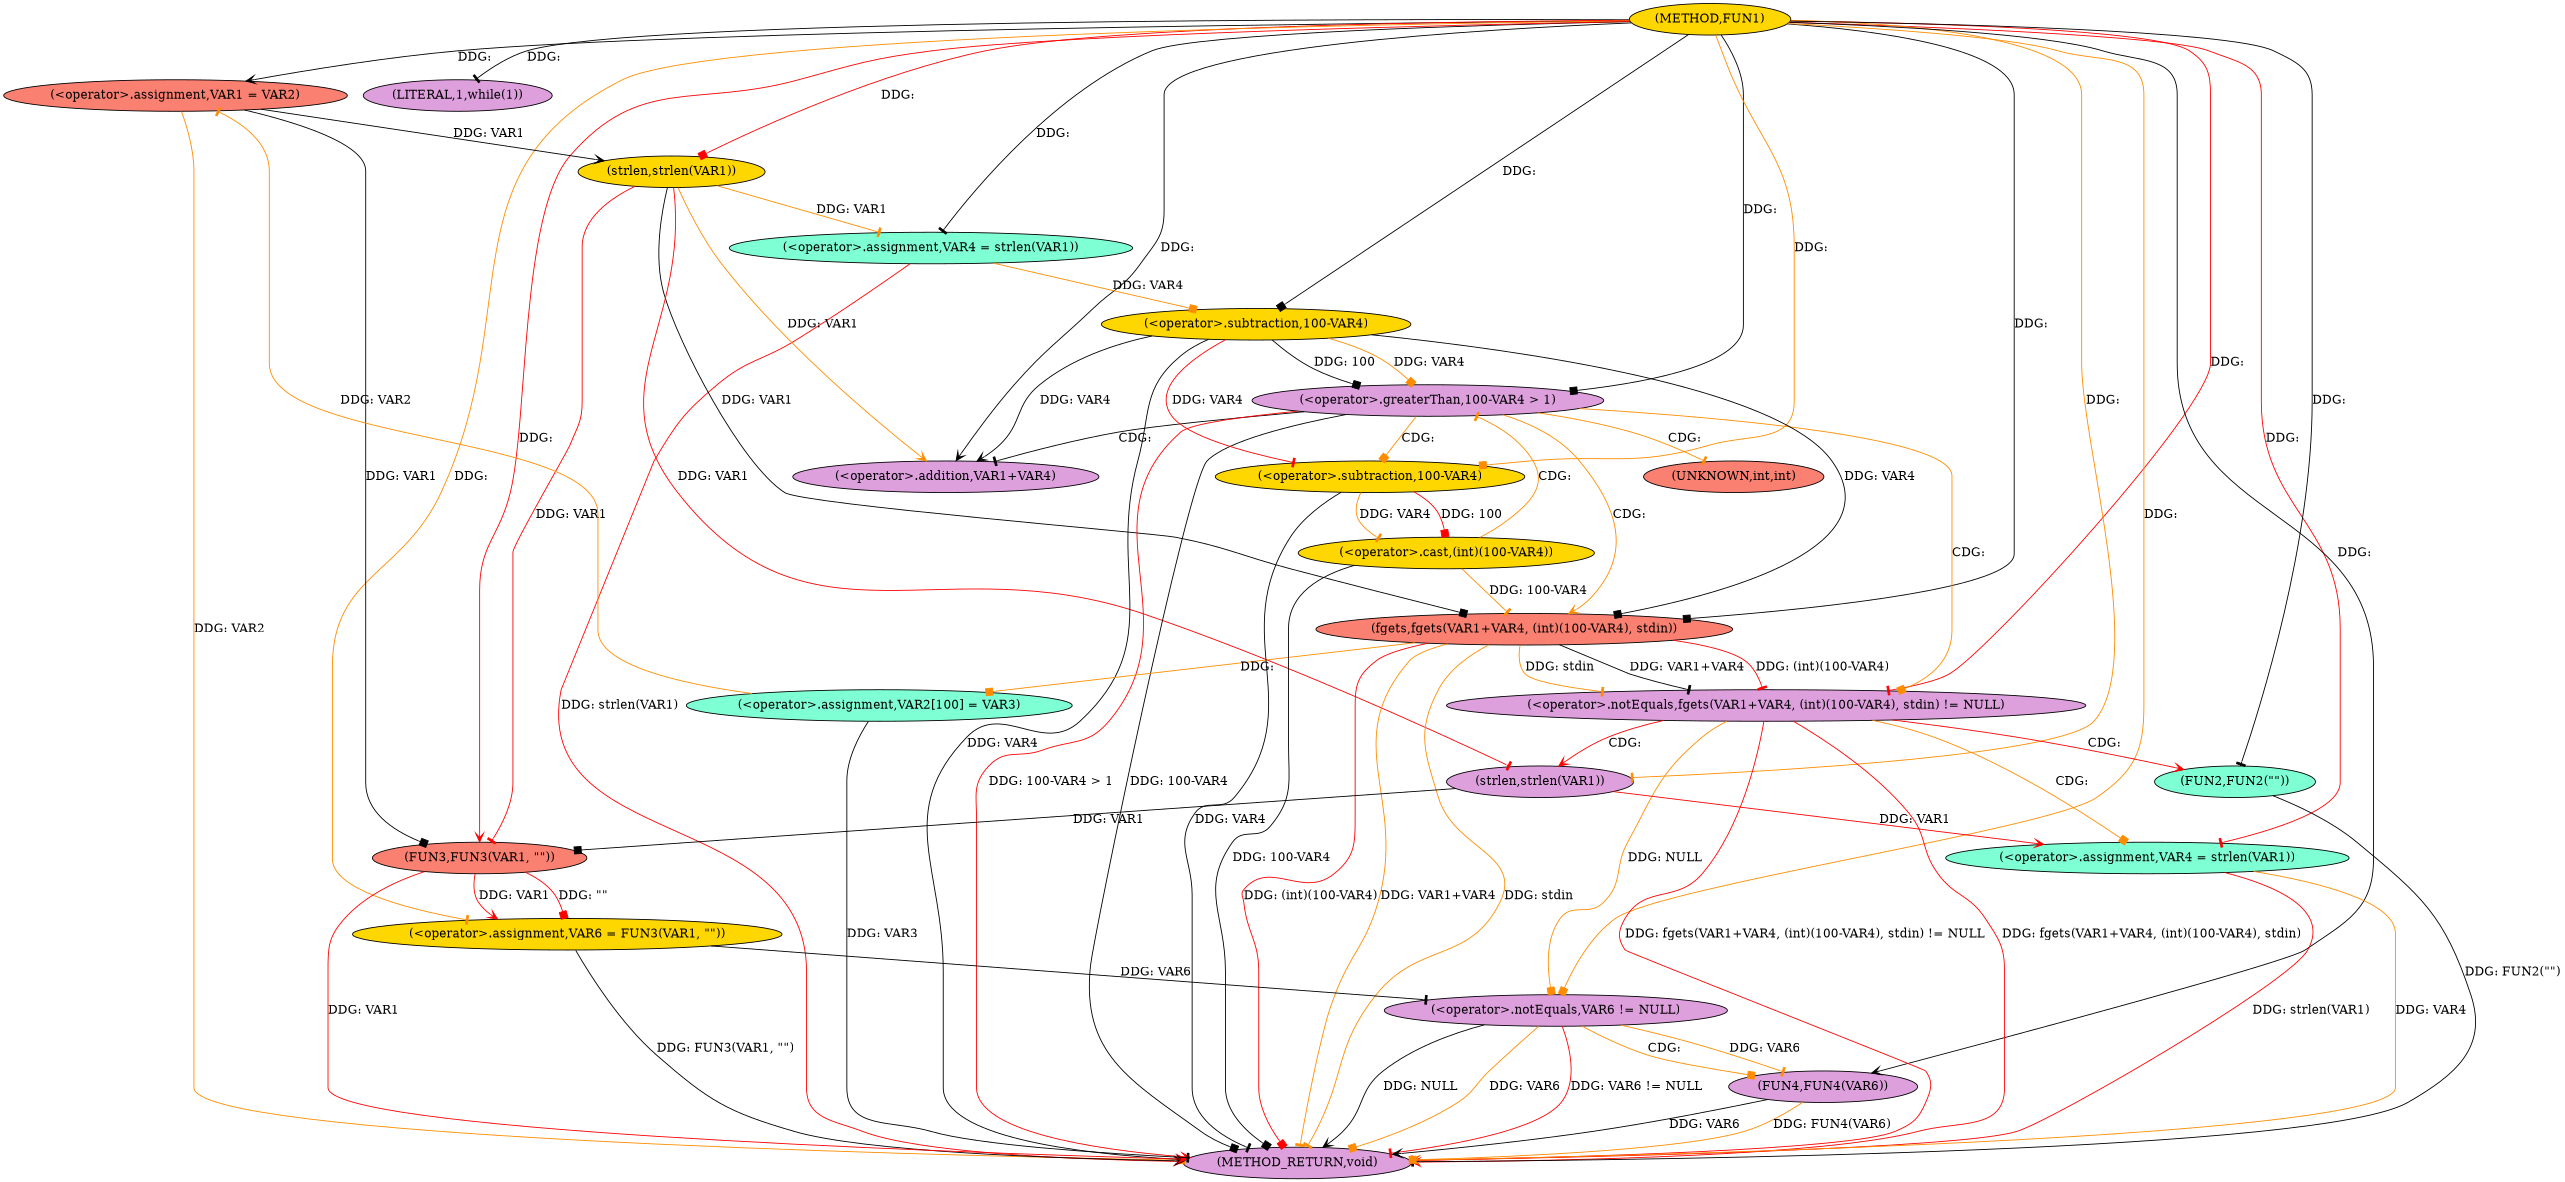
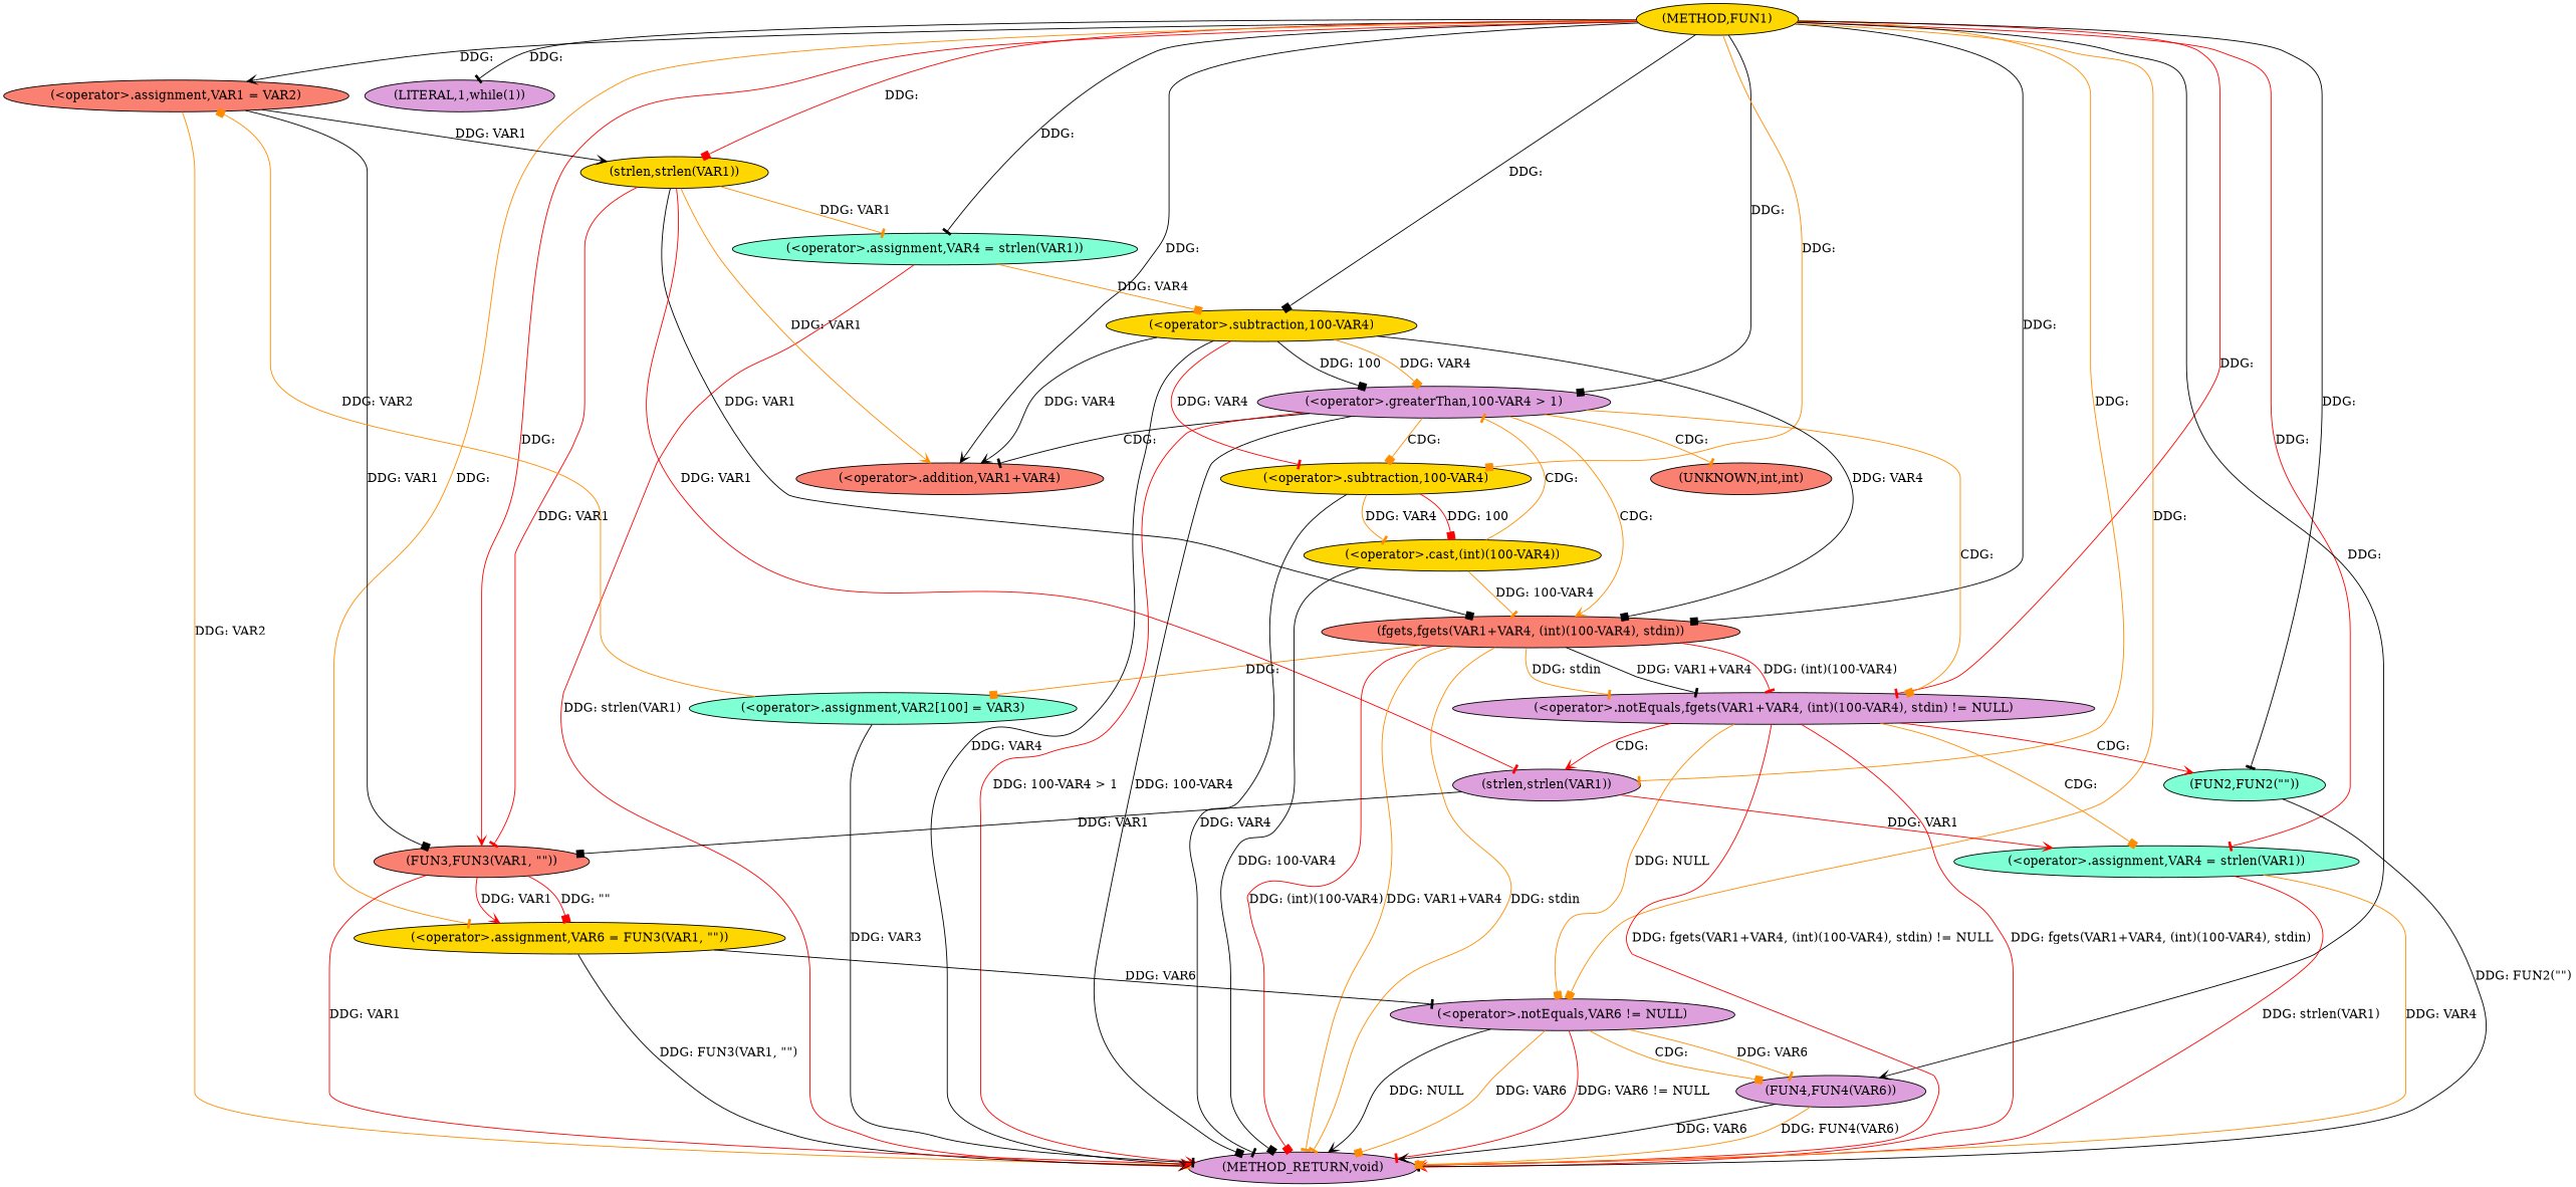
  digraph {
    node [fillcolor=plum style=filled]
    edge [arrowhead=tee color=black]
    n1 [fillcolor=gold label="(METHOD,FUN1)"]
    n2 [fillcolor=salmon label="(<operator>.assignment,VAR1 = VAR2)"]
    n3 [label="(LITERAL,1,while(1))"]
    n4 [fillcolor=aquamarine label="(<operator>.assignment,VAR4 = strlen(VAR1))"]
    n5 [fillcolor=gold label="(strlen,strlen(VAR1))"]
    n6 [label="(<operator>.greaterThan,100-VAR4 > 1)"]
    n7 [fillcolor=gold label="(<operator>.subtraction,100-VAR4)"]
    n8 [label="(<operator>.notEquals,fgets(VAR1+VAR4, (int)(100-VAR4), stdin) != NULL)"]
    n9 [fillcolor=salmon label="(fgets,fgets(VAR1+VAR4, (int)(100-VAR4), stdin))"]
-   n10 [label="(<operator>.addition,VAR1+VAR4)"]
+   n10 [fillcolor=salmon label="(<operator>.addition,VAR1+VAR4)"]
    n11 [fillcolor=gold label="(<operator>.subtraction,100-VAR4)"]
    n12 [fillcolor=aquamarine label="(<operator>.assignment,VAR4 = strlen(VAR1))"]
    n13 [label="(strlen,strlen(VAR1))"]
    n14 [fillcolor=aquamarine label="(FUN2,FUN2(\"\"))"]
    n15 [fillcolor=gold label="(<operator>.assignment,VAR6 = FUN3(VAR1, \"\"))"]
    n16 [fillcolor=salmon label="(FUN3,FUN3(VAR1, \"\"))"]
    n17 [label="(<operator>.notEquals,VAR6 != NULL)"]
    n18 [label="(FUN4,FUN4(VAR6))"]
    n19 [fillcolor=aquamarine label="(<operator>.assignment,VAR2[100] = VAR3)"]
    n20 [label="(METHOD_RETURN,void)"]
    n21 [fillcolor=salmon label="(UNKNOWN,int,int)"]
    n22 [fillcolor=gold label="(<operator>.cast,(int)(100-VAR4))"]
    n1 -> n2 [arrowhead=vee label="DDG: "]
    n1 -> n3 [label="DDG: "]
    n1 -> n4 [label="DDG: "]
    n1 -> n5 [arrowhead=box color=red label="DDG: "]
    n1 -> n6 [arrowhead=box label="DDG: "]
    n1 -> n7 [arrowhead=box label="DDG: "]
    n1 -> n8 [color=red label="DDG: "]
    n1 -> n9 [arrowhead=box label="DDG: "]
    n1 -> n10 [arrowhead=vee label="DDG: "]
    n1 -> n11 [arrowhead=box color=darkorange label="DDG: "]
    n1 -> n12 [color=red label="DDG: "]
    n1 -> n13 [color=darkorange label="DDG: "]
    n1 -> n14 [label="DDG: "]
    n1 -> n15 [color=darkorange label="DDG: "]
    n1 -> n16 [arrowhead=vee color=red label="DDG: "]
    n1 -> n17 [arrowhead=box color=darkorange label="DDG: "]
    n1 -> n18 [arrowhead=vee label="DDG: "]
    n2 -> n5 [arrowhead=vee label="DDG: VAR1"]
    n2 -> n16 [arrowhead=box label="DDG: VAR1"]
    n2 -> n20 [arrowhead=box color=darkorange label="DDG: VAR2"]
    n4 -> n7 [arrowhead=box color=darkorange label="DDG: VAR4"]
    n4 -> n20 [arrowhead=vee color=red label="DDG: strlen(VAR1)"]
    n5 -> n4 [color=darkorange label="DDG: VAR1"]
    n5 -> n9 [arrowhead=box label="DDG: VAR1"]
    n5 -> n10 [arrowhead=vee color=darkorange label="DDG: VAR1"]
    n5 -> n13 [color=red label="DDG: VAR1"]
    n5 -> n16 [color=red label="DDG: VAR1"]
    n6 -> n8 [arrowhead=box color=darkorange label="CDG: "]
    n6 -> n9 [arrowhead=vee color=darkorange label="CDG: "]
    n6 -> n10 [label="CDG: "]
    n6 -> n11 [arrowhead=box color=darkorange label="CDG: "]
    n6 -> n20 [arrowhead=vee color=red label="DDG: 100-VAR4 > 1"]
    n6 -> n20 [arrowhead=box label="DDG: 100-VAR4"]
    n6 -> n21 [color=darkorange label="CDG: "]
    n7 -> n6 [arrowhead=box label="DDG: 100"]
    n7 -> n6 [arrowhead=box color=darkorange label="DDG: VAR4"]
    n7 -> n9 [arrowhead=box label="DDG: VAR4"]
    n7 -> n10 [arrowhead=vee label="DDG: VAR4"]
    n7 -> n11 [color=red label="DDG: VAR4"]
    n7 -> n20 [arrowhead=vee label="DDG: VAR4"]
    n8 -> n12 [arrowhead=box color=darkorange label="CDG: "]
    n8 -> n13 [arrowhead=vee color=red label="CDG: "]
    n8 -> n14 [arrowhead=vee color=red label="CDG: "]
    n8 -> n17 [arrowhead=box color=darkorange label="DDG: NULL"]
    n8 -> n20 [color=red label="DDG: fgets(VAR1+VAR4, (int)(100-VAR4), stdin) != NULL"]
    n8 -> n20 [arrowhead=vee color=red label="DDG: fgets(VAR1+VAR4, (int)(100-VAR4), stdin)"]
    n9 -> n8 [label="DDG: VAR1+VAR4"]
    n9 -> n8 [color=red label="DDG: (int)(100-VAR4)"]
    n9 -> n8 [color=darkorange label="DDG: stdin"]
    n9 -> n19 [arrowhead=box color=darkorange label="DDG: "]
    n9 -> n20 [arrowhead=box color=red label="DDG: (int)(100-VAR4)"]
    n9 -> n20 [color=darkorange label="DDG: VAR1+VAR4"]
    n9 -> n20 [color=darkorange label="DDG: stdin"]
    n11 -> n20 [label="DDG: VAR4"]
    n11 -> n22 [arrowhead=box color=red label="DDG: 100"]
    n11 -> n22 [color=darkorange label="DDG: VAR4"]
    n12 -> n20 [arrowhead=vee color=red label="DDG: strlen(VAR1)"]
    n12 -> n20 [arrowhead=vee color=darkorange label="DDG: VAR4"]
    n13 -> n12 [arrowhead=vee color=red label="DDG: VAR1"]
    n13 -> n16 [arrowhead=box label="DDG: VAR1"]
    n14 -> n20 [label="DDG: FUN2(\"\")"]
    n15 -> n17 [label="DDG: VAR6"]
    n15 -> n20 [arrowhead=vee label="DDG: FUN3(VAR1, \"\")"]
    n16 -> n15 [arrowhead=vee color=red label="DDG: VAR1"]
    n16 -> n15 [arrowhead=box color=red label="DDG: \"\""]
    n16 -> n20 [arrowhead=vee color=red label="DDG: VAR1"]
    n17 -> n18 [color=darkorange label="DDG: VAR6"]
    n17 -> n18 [arrowhead=box color=darkorange label="CDG: "]
    n17 -> n20 [arrowhead=vee label="DDG: NULL"]
    n17 -> n20 [arrowhead=box color=darkorange label="DDG: VAR6"]
    n17 -> n20 [color=red label="DDG: VAR6 != NULL"]
    n18 -> n20 [arrowhead=vee label="DDG: VAR6"]
    n18 -> n20 [arrowhead=box color=darkorange label="DDG: FUN4(VAR6)"]
-   n19 -> n2 [color=darkorange label="DDG: VAR2"]
+   n19 -> n2 [arrowhead=box color=darkorange label="DDG: VAR2"]
    n19 -> n20 [label="DDG: VAR3"]
    n22 -> n6 [color=darkorange label="CDG: "]
    n22 -> n9 [color=darkorange label="DDG: 100-VAR4"]
    n22 -> n20 [arrowhead=box label="DDG: 100-VAR4"]
  }
